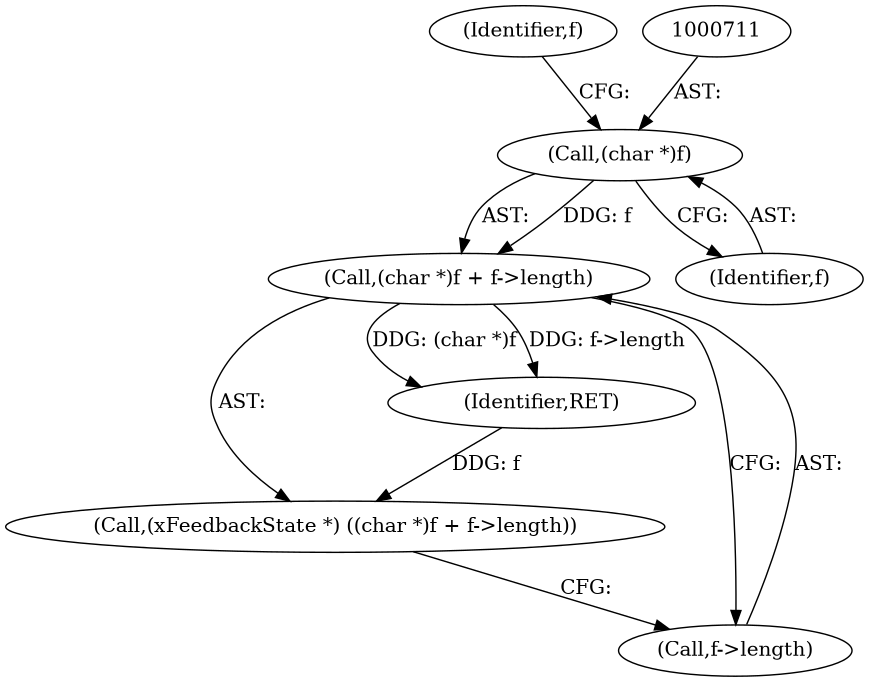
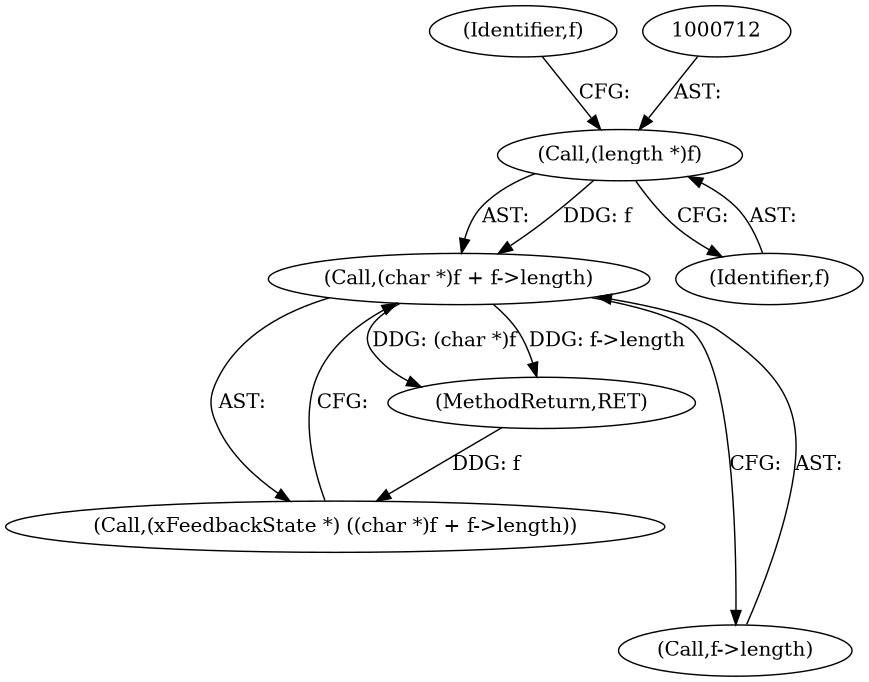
  digraph {
    n1 [label="(Call,(char *)f + f->length)"]
    n2 [label="(Call,(xFeedbackState *) ((char *)f + f->length))"]
-   n3 [label="(Identifier,RET)"]
+   n3 [label="(MethodReturn,RET)"]
    n4 [label="(Call,f->length)"]
-   n5 [label="(Call,(char *)f)"]
+   n5 [label="(Call,(length *)f)"]
    n6 [label="(Identifier,f)"]
    n7 [label="(Identifier,f)"]
-   1000711
+   1000711 [label=1000712]
    n1 -> n2 [label="AST: "]
    n1 -> n3 [label="DDG: (char *)f"]
    n1 -> n3 [label="DDG: f->length"]
    n1 -> n4 [label="CFG: "]
-   n2 -> n4 [label="CFG: "]
+   n2 -> n1 [label="CFG: "]
    n3 -> n2 [label="DDG: f"]
    n4 -> n1 [label="AST: "]
    n5 -> n1 [label="AST: "]
    n5 -> n1 [label="DDG: f"]
    n5 -> n6 [label="CFG: "]
    n6 -> n5 [label="AST: "]
    n7 -> n5 [label="CFG: "]
    1000711 -> n5 [label="AST: "]
  }
